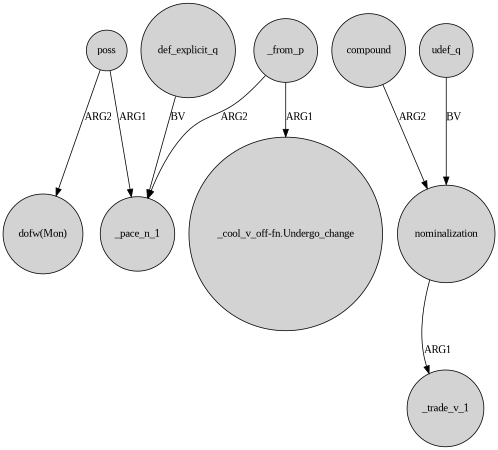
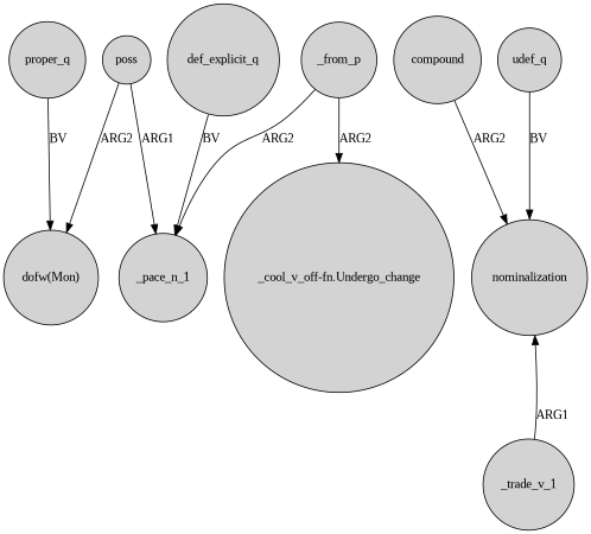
  digraph {
    fontname="Liberation Serif"
    node [fontname="Liberation Serif" shape=circle style=filled]
    edge [fontname="Liberation Serif"]
+   proper_q
    "dofw(Mon)"
    _from_p
    _pace_n_1
    "_cool_v_off-fn.Undergo_change"
    def_explicit_q
    poss
    compound
    nominalization
    _trade_v_1
    udef_q
+   proper_q -> "dofw(Mon)" [label=BV]
    _from_p -> _pace_n_1 [label=ARG2]
-   _from_p -> "_cool_v_off-fn.Undergo_change" [label=ARG1]
+   _from_p -> "_cool_v_off-fn.Undergo_change" [label=ARG2]
    def_explicit_q -> _pace_n_1 [label=BV]
    poss -> "dofw(Mon)" [label=ARG2]
    poss -> _pace_n_1 [label=ARG1]
    compound -> nominalization [label=ARG2]
-   nominalization -> _trade_v_1 [label=ARG1]
+   _trade_v_1 -> nominalization [label=ARG1]
    udef_q -> nominalization [label=BV]
  }
